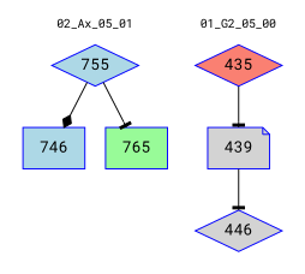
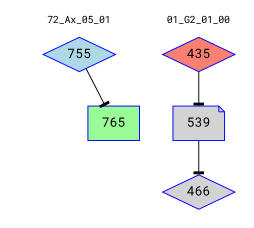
  digraph {
    fontname="Roboto Mono"
    node [color=blue fillcolor=lightblue fontname="Roboto Mono" shape=diamond style=filled]
    edge [arrowhead=tee color=black fontname="Roboto Mono"]
    n1 [label=755]
-   n2 [label=746 shape=box]
    n3 [fillcolor=palegreen label=765 shape=box]
-   n4 [fillcolor=lightgrey label=439 shape=note]
+   n4 [fillcolor=lightgrey label=539 shape=note]
    n5 [fillcolor=salmon label=435]
-   n6 [fillcolor=lightgrey label=446]
+   n6 [fillcolor=lightgrey label=466]
    subgraph cluster_1 {
      color=white
      fontsize=10
-     label="02_Ax_05_01"
+     label="72_Ax_05_01"
      n1
-     n2
      n3
    }
    subgraph cluster_2 {
      color=white
      fontsize=10
-     label="01_G2_05_00"
+     label="01_G2_01_00"
      n4
      n5
      n6
    }
-   n1 -> n2 [arrowhead=diamond]
    n1 -> n3
    n4 -> n6
    n5 -> n4
  }
